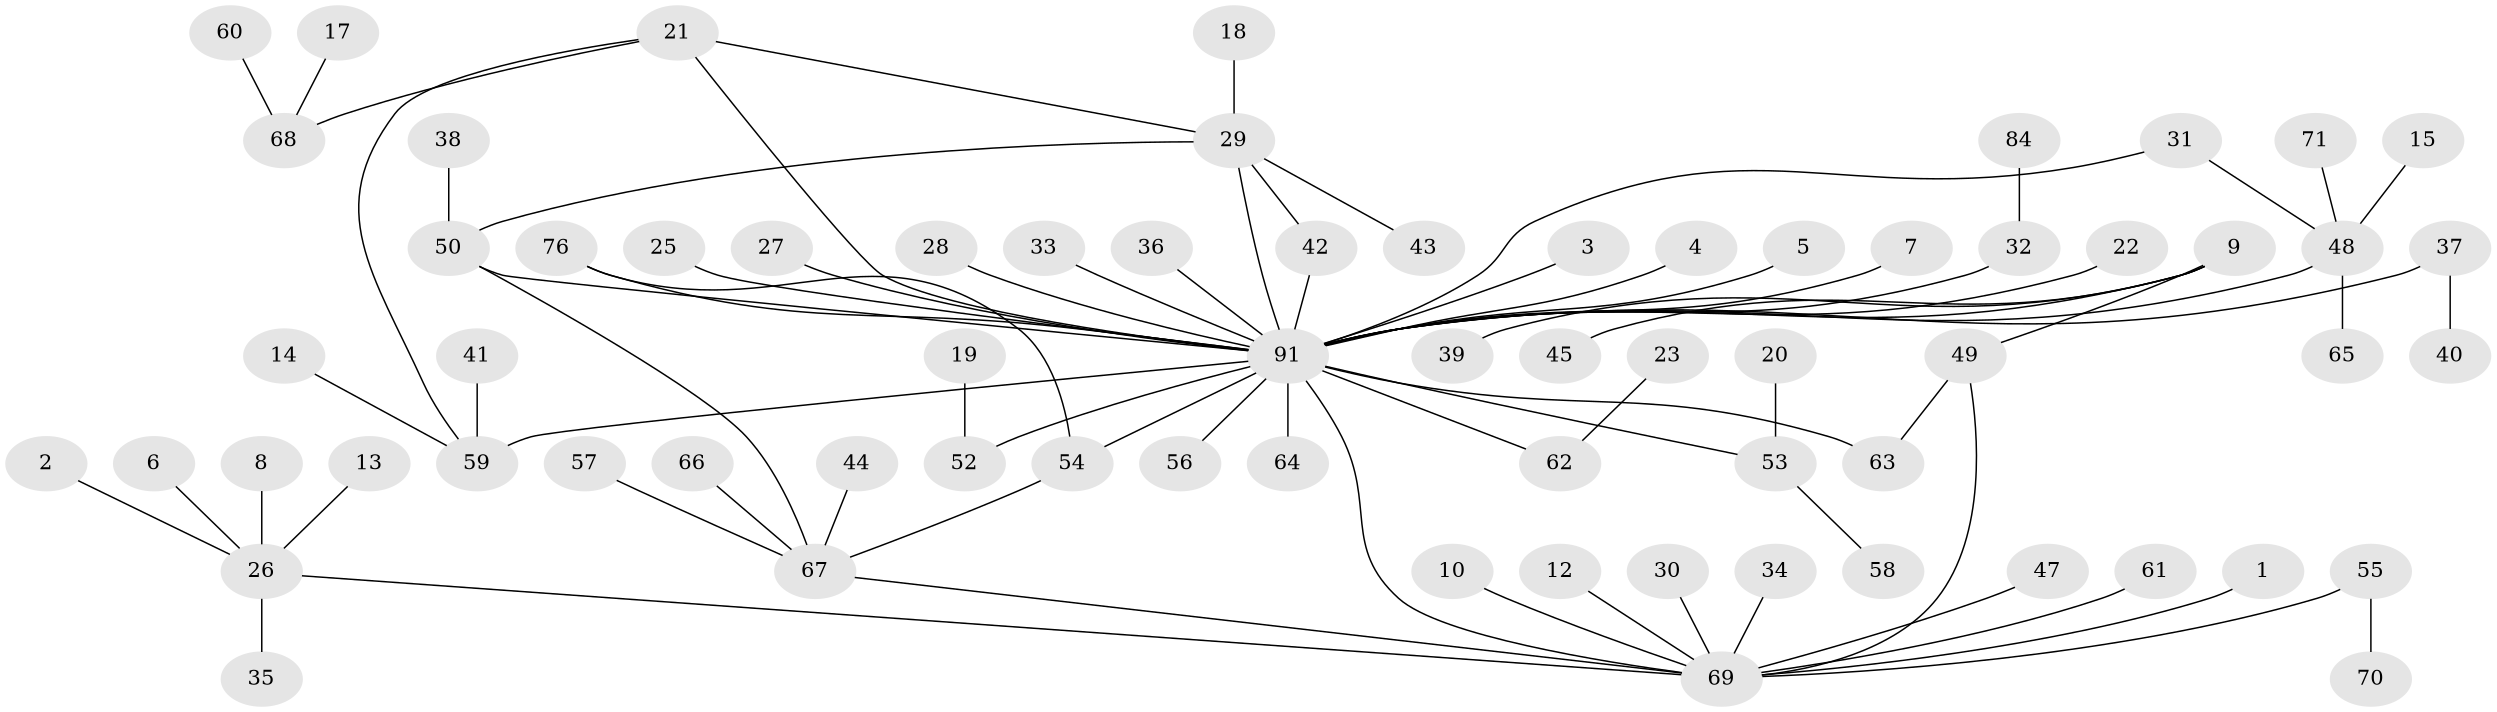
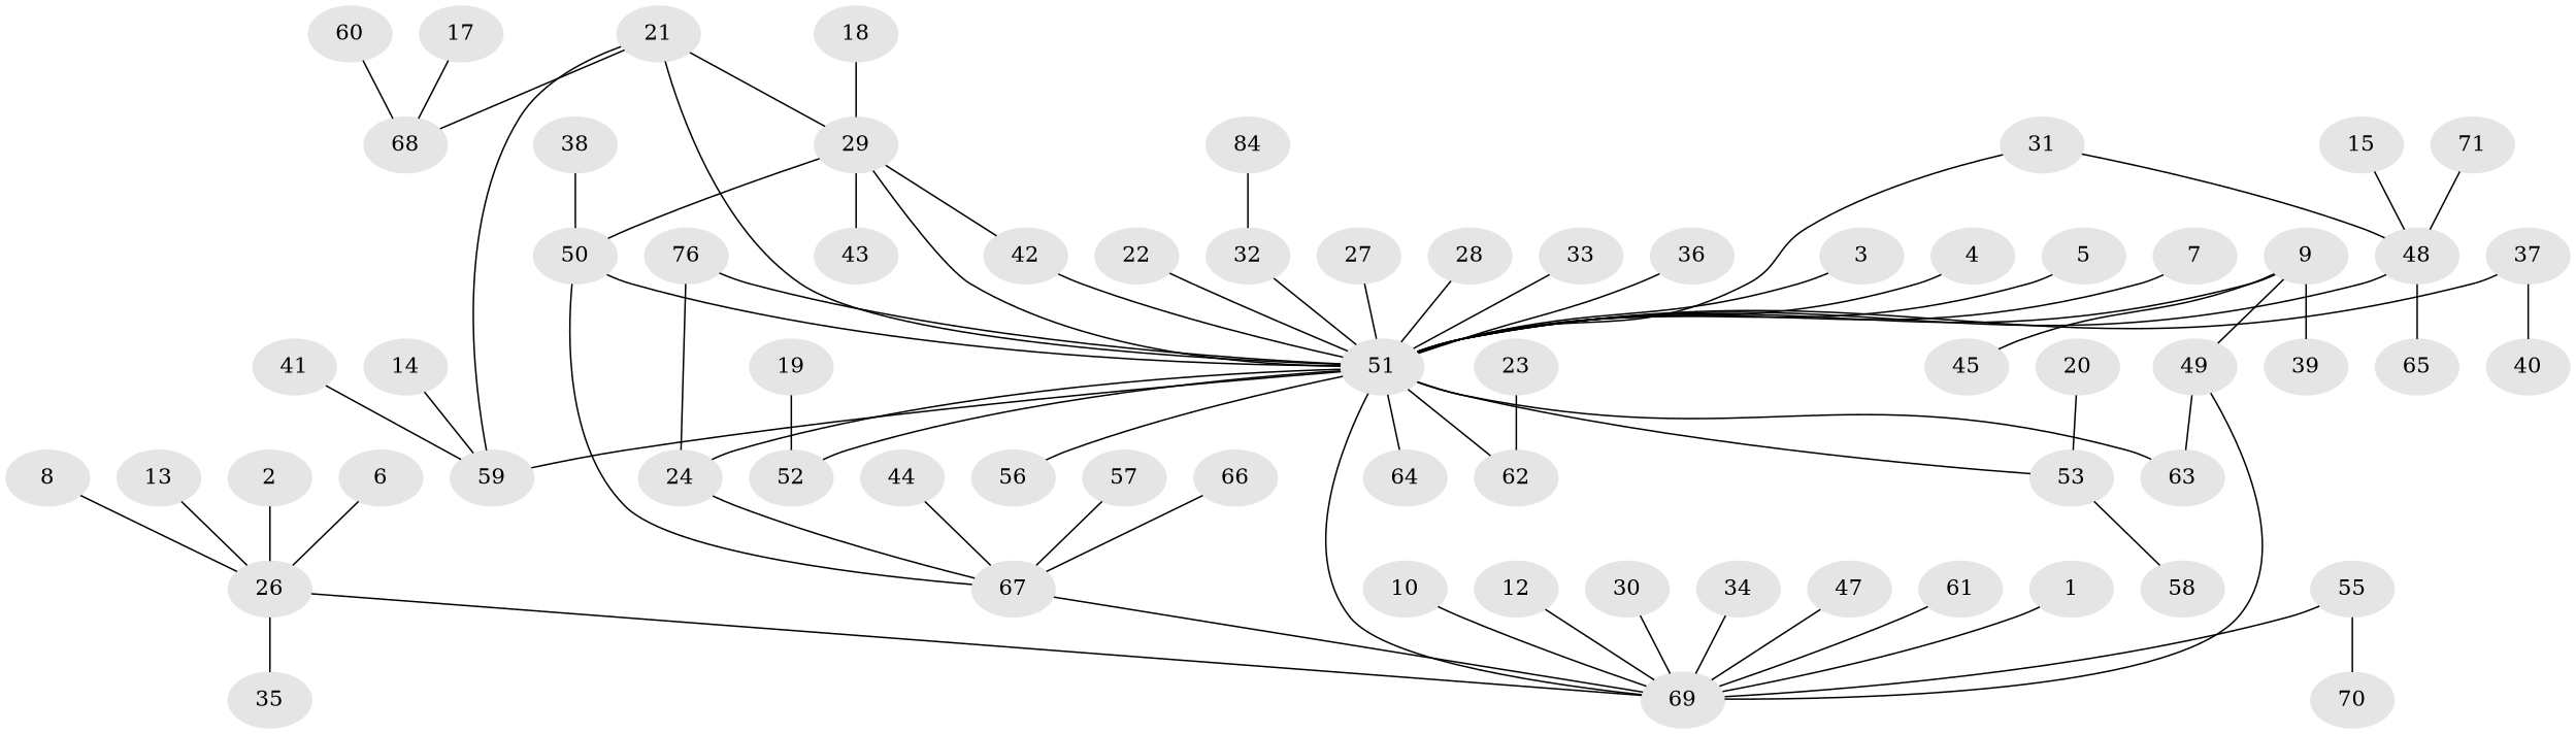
  graph {
    node [color=gray90 style=filled]
    edge [weight=1.0]
    1
    69
    2
    26
    35
    3
-   51 [label=91]
+   51
    59
-   54
+   54 [label=24]
    52
    53
    62
    63
    56
    64
    4
    5
    6
    7
    8
    9
    39
    45
    49
    10
    n26 [label=71]
    48
    65
    12
    13
    14
    15
    n33 [label=76]
    67
    17
    68
    18
    29
    42
    43
    50
    19
    20
    58
    21
    22
    23
    n48 [label=84]
    32
-   25
    27
    28
    30
    31
    33
    34
    36
    37
    40
    38
    41
    44
    47
    55
    70
    57
    60
    61
    66
    1 -- 69
    2 -- 26
    26 -- 69
    26 -- 35
    3 -- 51
    51 -- 69
    51 -- 59 [weight=2.0]
    51 -- 54
    51 -- 52
    51 -- 53
    51 -- 62
    51 -- 63
    51 -- 56
    51 -- 64
    54 -- 67
    53 -- 58
    4 -- 51
    5 -- 51
    6 -- 26
    7 -- 51
    8 -- 26
    9 -- 51
    9 -- 39
    9 -- 45
    9 -- 49
    49 -- 69
    49 -- 63
    10 -- 69
    n26 -- 48
    48 -- 51
    48 -- 65
    12 -- 69
    13 -- 26
    14 -- 59
    15 -- 48
    n33 -- 51
    n33 -- 54
    67 -- 69
    17 -- 68
    18 -- 29
    29 -- 51
    29 -- 42
    29 -- 43
    29 -- 50
    42 -- 51
    50 -- 51 [weight=2.0]
    50 -- 67
    19 -- 52
    20 -- 53
    21 -- 51
    21 -- 59
    21 -- 68
    21 -- 29
    22 -- 51
    23 -- 62
    n48 -- 32
    32 -- 51
-   25 -- 51
    27 -- 51
    28 -- 51
    30 -- 69
    31 -- 51
    31 -- 48
    33 -- 51
    34 -- 69
    36 -- 51
    37 -- 51
    37 -- 40
    38 -- 50
    41 -- 59
    44 -- 67
    47 -- 69
    55 -- 69
    55 -- 70
    57 -- 67
    60 -- 68
    61 -- 69
    66 -- 67
  }
